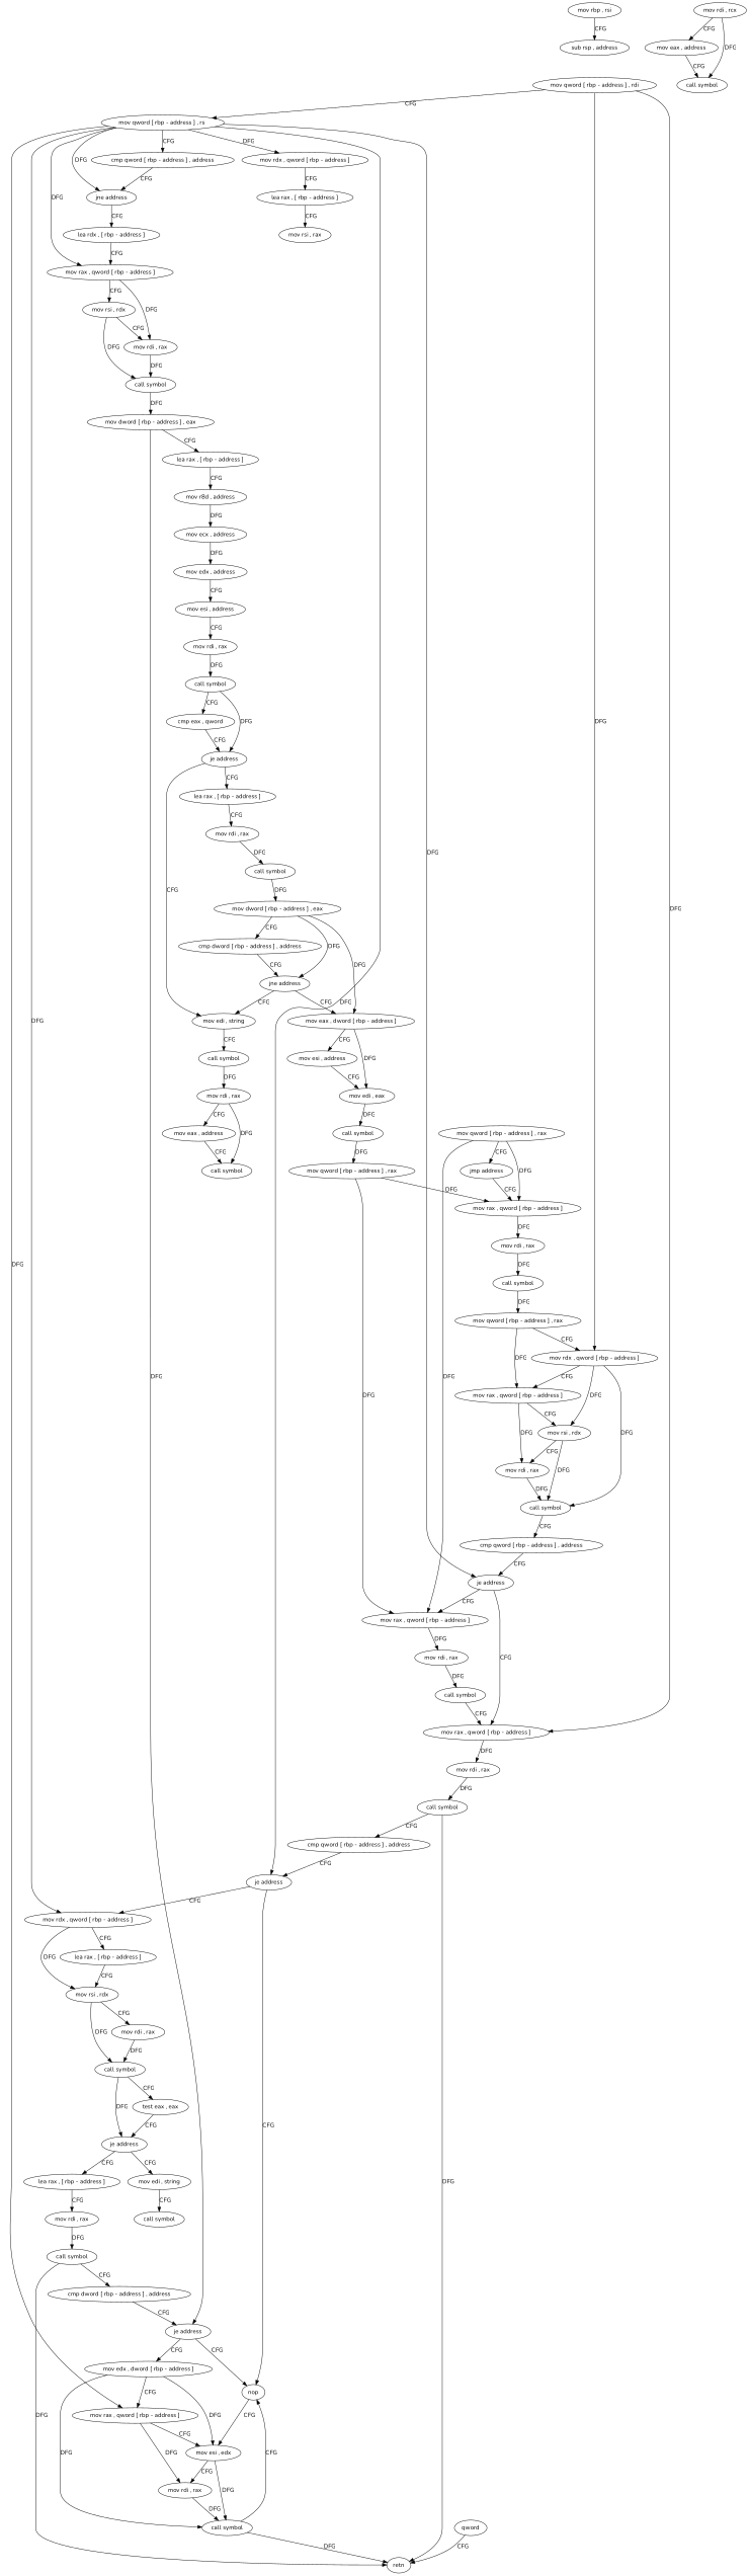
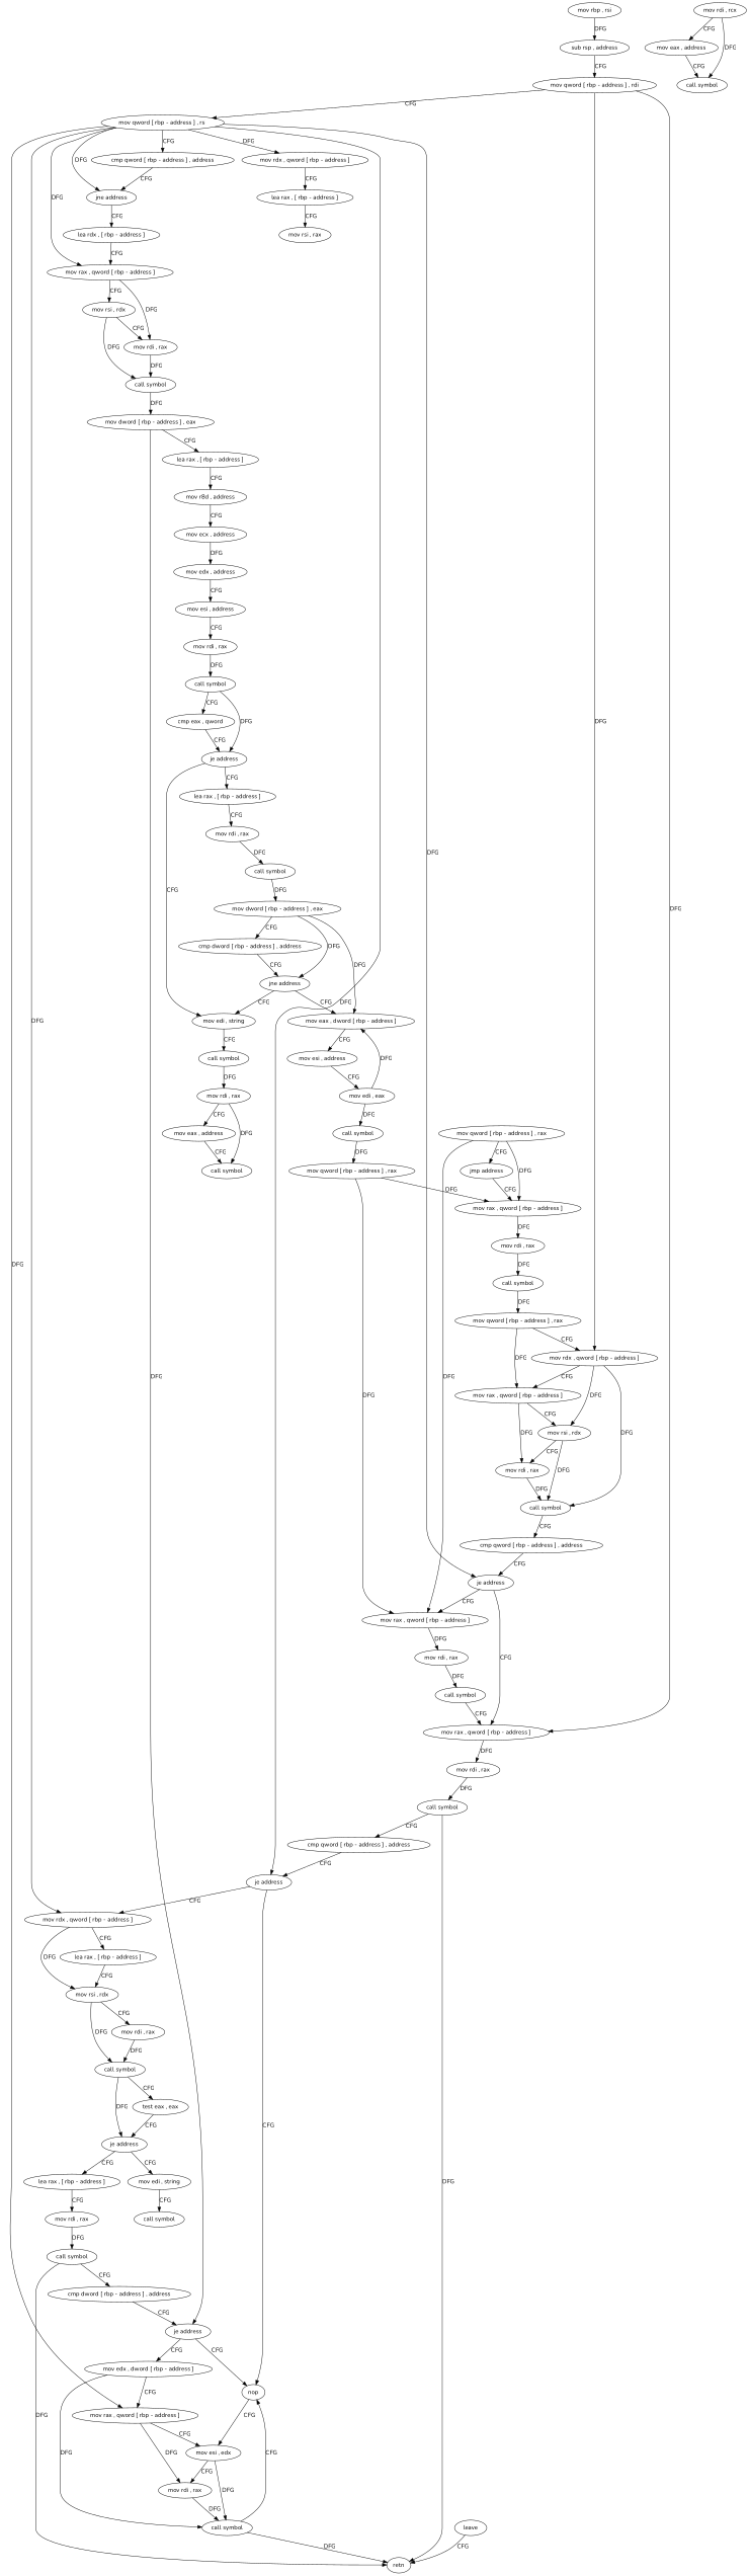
  digraph {
    fontname=Nunito
    node [fontname=Nunito]
    edge [fontname=Nunito]
    n1 [label="mov rbp , rsi"]
    n2 [label="sub rsp , address"]
    n3 [label="mov qword [ rbp - address ] , rdi"]
    n4 [label="mov qword [ rbp - address ] , rsi"]
    n5 [label="mov rdx , qword [ rbp - address ]"]
    n6 [label="mov rax , qword [ rbp - address ]"]
    n7 [label="cmp qword [ rbp - address ] , address"]
    n8 [label="jne address"]
    n9 [label="mov rax , qword [ rbp - address ]"]
    n10 [label="je address"]
    n11 [label="je address"]
    n12 [label="mov rdx , qword [ rbp - address ]"]
    n13 [label="mov rdx , qword [ rbp - address ]"]
    n14 [label="mov rax , qword [ rbp - address ]"]
    n15 [label="mov rax , qword [ rbp - address ]"]
    n16 [label="mov rsi , rdx"]
    n17 [label="call symbol"]
    n18 [label="mov rdi , rax"]
    n19 [label="lea rdx , [ rbp - address ]"]
    n20 [label="mov rsi , rdx"]
    n21 [label="mov rdi , rax"]
    n22 [label="mov rax , qword [ rbp - address ]"]
    n23 [label=nop]
    n24 [label="lea rax , [ rbp - address ]"]
    n25 [label="mov rsi , rdx"]
    n26 [label="lea rax , [ rbp - address ]"]
    n27 [label="mov esi , edx"]
    n28 [label="mov rdi , rax"]
    n29 [label="mov qword [ rbp - address ] , rax"]
    n30 [label="jmp address"]
    n31 [label="mov rax , qword [ rbp - address ]"]
    n32 [label="call symbol"]
    n33 [label="mov dword [ rbp - address ] , eax"]
    n34 [label="lea rax , [ rbp - address ]"]
    n35 [label="je address"]
    n36 [label="mov r8d , address"]
    n37 [label="mov edx , dword [ rbp - address ]"]
    n38 [label="mov ecx , address"]
    n39 [label="mov edx , address"]
    n40 [label="mov esi , address"]
    n41 [label="mov rdi , rax"]
    n42 [label="call symbol"]
    n43 [label="cmp eax , qword"]
    n44 [label="je address"]
    n45 [label="mov edi , string"]
    n46 [label="lea rax , [ rbp - address ]"]
    n47 [label="call symbol"]
    n48 [label="mov rdi , rax"]
    n49 [label="mov rdi , rax"]
    n50 [label="call symbol"]
    n51 [label="mov rdi , rax"]
    n52 [label="mov rdi , rax"]
    n53 [label="call symbol"]
    n54 [label="mov eax , address"]
    n55 [label="call symbol"]
    n56 [label="mov dword [ rbp - address ] , eax"]
    n57 [label="cmp dword [ rbp - address ] , address"]
    n58 [label="jne address"]
    n59 [label="mov eax , dword [ rbp - address ]"]
    n60 [label="mov esi , address"]
    n61 [label="mov edi , eax"]
    n62 [label="call symbol"]
    n63 [label="mov qword [ rbp - address ] , rax"]
    n64 [label="mov rdi , rax"]
    n65 [label="cmp qword [ rbp - address ] , address"]
    n66 [label="call symbol"]
    n67 [label="call symbol"]
    n68 [label="mov qword [ rbp - address ] , rax"]
    n69 [label="cmp qword [ rbp - address ] , address"]
    n70 [label=retn]
-   n71 [label=qword]
+   n71 [label=leave]
    n72 [label="mov rdi , rax"]
    n73 [label="call symbol"]
    n74 [label="test eax , eax"]
    n75 [label="je address"]
    n76 [label="lea rax , [ rbp - address ]"]
    n77 [label="mov edi , string"]
    n78 [label="mov rdi , rax"]
    n79 [label="call symbol"]
    n80 [label="call symbol"]
    n81 [label="cmp dword [ rbp - address ] , address"]
    n82 [label="call symbol"]
    n83 [label="mov rdi , rcx"]
    n84 [label="mov eax , address"]
    n85 [label="call symbol"]
    n86 [label="mov rsi , rax"]
-   n1 -> n2 [label=CFG]
+   n1 -> n2 [label=DFG]
+   n2 -> n3 [label=CFG]
    n3 -> n4 [label=CFG]
    n3 -> n5 [label=DFG]
    n3 -> n6 [label=DFG]
    n4 -> n7 [label=CFG]
    n4 -> n8 [label=DFG]
    n4 -> n9 [label=DFG]
    n4 -> n10 [label=DFG]
    n4 -> n11 [label=DFG]
    n4 -> n12 [label=DFG]
    n4 -> n13 [label=DFG]
    n4 -> n14 [label=DFG]
    n5 -> n15 [label=CFG]
    n5 -> n16 [label=DFG]
    n5 -> n17 [label=DFG]
    n6 -> n18 [label=DFG]
    n7 -> n8 [label=CFG]
    n8 -> n19 [label=CFG]
    n9 -> n20 [label=CFG]
    n9 -> n21 [label=DFG]
    n10 -> n6 [label=CFG]
    n10 -> n22 [label=CFG]
    n11 -> n12 [label=CFG]
    n11 -> n23 [label=CFG]
    n12 -> n24 [label=CFG]
    n12 -> n25 [label=DFG]
    n13 -> n26 [label=CFG]
    n14 -> n27 [label=CFG]
    n14 -> n28 [label=DFG]
    n15 -> n16 [label=CFG]
    n15 -> n64 [label=DFG]
    n16 -> n17 [label=DFG]
    n16 -> n64 [label=CFG]
    n17 -> n65 [label=CFG]
    n18 -> n66 [label=DFG]
    n19 -> n9 [label=CFG]
    n20 -> n21 [label=CFG]
    n20 -> n32 [label=DFG]
    n21 -> n32 [label=DFG]
    n22 -> n52 [label=DFG]
    n23 -> n27 [label=CFG]
    n24 -> n25 [label=CFG]
    n25 -> n72 [label=CFG]
    n25 -> n73 [label=DFG]
    n26 -> n86 [label=CFG]
    n27 -> n28 [label=CFG]
    n27 -> n82 [label=DFG]
    n28 -> n82 [label=DFG]
    n29 -> n22 [label=DFG]
    n29 -> n30 [label=CFG]
    n29 -> n31 [label=DFG]
    n30 -> n31 [label=CFG]
    n31 -> n51 [label=DFG]
    n32 -> n33 [label=DFG]
    n33 -> n34 [label=CFG]
    n33 -> n35 [label=DFG]
    n34 -> n36 [label=CFG]
    n35 -> n23 [label=CFG]
    n35 -> n37 [label=CFG]
-   n36 -> n38 [label=DFG]
+   n36 -> n38 [label=CFG]
    n37 -> n14 [label=CFG]
-   n37 -> n27 [label=DFG]
    n37 -> n82 [label=DFG]
    n38 -> n39 [label=DFG]
    n39 -> n40 [label=CFG]
    n40 -> n41 [label=CFG]
    n41 -> n42 [label=DFG]
    n42 -> n43 [label=CFG]
    n42 -> n44 [label=DFG]
    n43 -> n44 [label=CFG]
    n44 -> n45 [label=CFG]
    n44 -> n46 [label=CFG]
    n45 -> n47 [label=CFG]
    n46 -> n48 [label=CFG]
    n47 -> n49 [label=DFG]
    n48 -> n50 [label=DFG]
    n49 -> n54 [label=CFG]
    n49 -> n55 [label=DFG]
    n50 -> n56 [label=DFG]
    n51 -> n53 [label=DFG]
    n52 -> n67 [label=DFG]
    n53 -> n63 [label=DFG]
    n54 -> n55 [label=CFG]
    n56 -> n57 [label=CFG]
    n56 -> n58 [label=DFG]
    n56 -> n59 [label=DFG]
    n57 -> n58 [label=CFG]
    n58 -> n45 [label=CFG]
    n58 -> n59 [label=CFG]
    n59 -> n60 [label=CFG]
-   n59 -> n61 [label=DFG]
+   n61 -> n59 [label=DFG]
    n60 -> n61 [label=CFG]
    n61 -> n62 [label=DFG]
    n62 -> n68 [label=DFG]
    n63 -> n5 [label=CFG]
    n63 -> n15 [label=DFG]
    n64 -> n17 [label=DFG]
    n65 -> n10 [label=CFG]
    n66 -> n69 [label=CFG]
    n66 -> n70 [label=DFG]
    n67 -> n6 [label=CFG]
    n68 -> n22 [label=DFG]
    n68 -> n31 [label=DFG]
    n69 -> n11 [label=CFG]
    n71 -> n70 [label=CFG]
    n72 -> n73 [label=DFG]
    n73 -> n74 [label=CFG]
    n73 -> n75 [label=DFG]
    n74 -> n75 [label=CFG]
    n75 -> n76 [label=CFG]
    n75 -> n77 [label=CFG]
    n76 -> n78 [label=CFG]
    n77 -> n79 [label=CFG]
    n78 -> n80 [label=DFG]
    n80 -> n70 [label=DFG]
    n80 -> n81 [label=CFG]
    n81 -> n35 [label=CFG]
    n82 -> n23 [label=CFG]
    n82 -> n70 [label=DFG]
    n83 -> n84 [label=CFG]
    n83 -> n85 [label=DFG]
    n84 -> n85 [label=CFG]
  }
